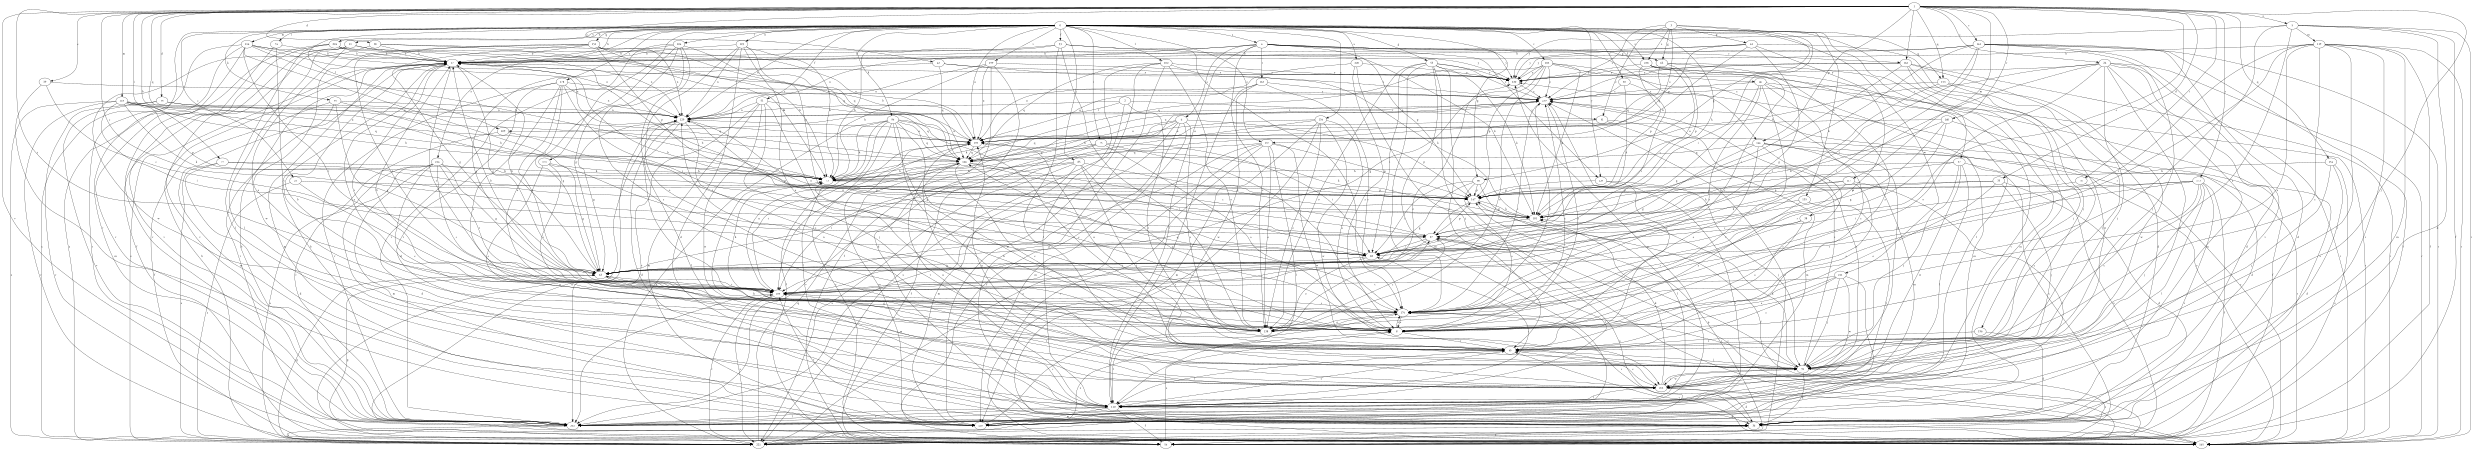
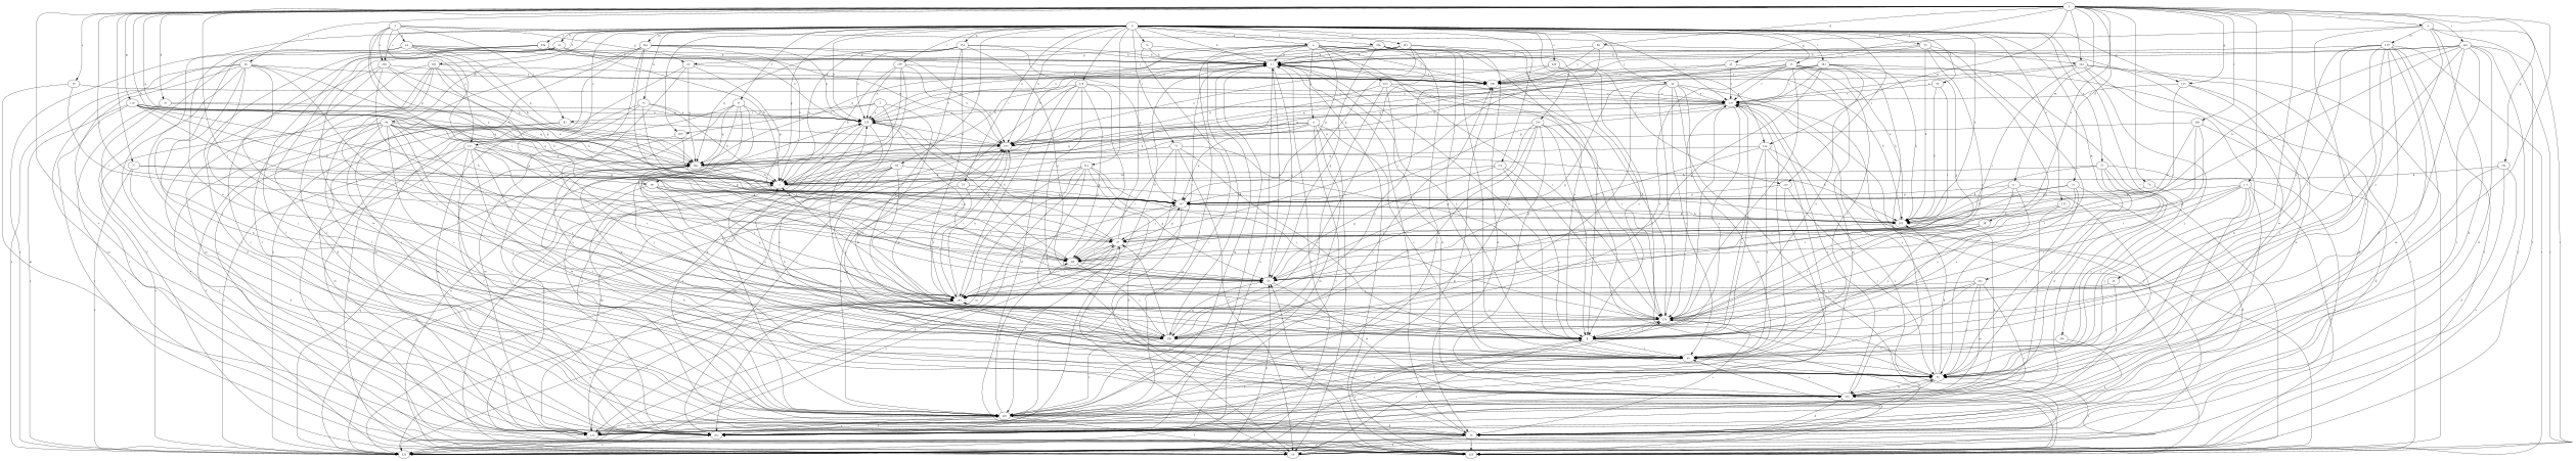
  strict digraph {
    fontname="EB Garamond"
    node [fontname="EB Garamond"]
    edge [fontname="EB Garamond"]
    0
    4
    11
    17
    25
    37
    46
    50
    51
    53
    55
    n12 [label=80]
    74
    75
    85
    94
    95
    101
    102
    104
    109
    116
    123
    129
    135
    137
    151
    153
    171
    178
    183
    193
    196
    199
    202
    211
    214
    220
    224
    229
    234
    238
    144
    162
    62
    6
    110
    138
    147
    163
    230
    73
    54
    212
    184
    221
    8
    165
    174
    120
    63
    91
    45
    239
    82
    n66 [label=166]
    27
    36
    1
    5
    26
    28
    34
    35
    38
    39
    42
+   43
    76
    77
    117
    118
    154
    160
    161
    173
    119
    2
    81
    3
    61
    0 -> 4 [label=a]
    0 -> 11 [label=b]
    0 -> 17 [label=b]
    0 -> 25 [label=c]
    0 -> 37 [label=e]
    0 -> 46 [label=f]
    0 -> 50 [label=f]
    0 -> 51 [label=f]
    0 -> 53 [label=f]
    0 -> 55 [label=g]
    0 -> n12 [label=g]
    0 -> 74 [label=i]
    0 -> 75 [label=i]
    0 -> 85 [label=j]
    0 -> 94 [label=k]
    0 -> 95 [label=k]
    0 -> 101 [label=k]
    0 -> 102 [label=l]
    0 -> 104 [label=l]
    0 -> 109 [label=l]
    0 -> 116 [label=m]
    0 -> 123 [label=n]
    0 -> 129 [label=n]
    0 -> 135 [label=o]
    0 -> 137 [label=o]
    0 -> 151 [label=q]
    0 -> 153 [label=q]
    0 -> 171 [label=s]
    0 -> 178 [label=t]
    0 -> 183 [label=t]
    0 -> 193 [label=u]
    0 -> 196 [label=v]
    0 -> 199 [label=v]
    0 -> 202 [label=v]
    0 -> 211 [label=w]
    0 -> 214 [label=x]
    0 -> 220 [label=x]
    0 -> 224 [label=y]
    0 -> 229 [label=y]
    0 -> 234 [label=z]
    0 -> 238 [label=z]
    4 -> 17 [label=b]
    4 -> 129 [label=n]
    4 -> 229 [label=y]
    4 -> 144 [label=p]
    4 -> 162 [label=r]
    4 -> 62 [label=g]
    4 -> 6 [label=a]
    4 -> 110 [label=l]
    4 -> 138 [label=o]
    4 -> 147 [label=p]
    4 -> 163 [label=r]
    4 -> 230 [label=y]
    11 -> 17 [label=b]
    11 -> 202 [label=v]
    11 -> 110 [label=l]
    11 -> 73 [label=h]
    11 -> 54 [label=f]
    11 -> 212 [label=w]
    17 -> 230 [label=y]
    17 -> 184 [label=t]
    17 -> 221 [label=x]
    17 -> 8 [label=a]
    17 -> 165 [label=r]
    17 -> 174 [label=s]
    17 -> 120 [label=m]
    17 -> 63 [label=g]
    25 -> 147 [label=p]
    25 -> 184 [label=t]
    25 -> 221 [label=x]
    37 -> 101 [label=k]
    37 -> 110 [label=l]
    37 -> 73 [label=h]
    37 -> 212 [label=w]
    37 -> 221 [label=x]
    37 -> 91 [label=j]
    46 -> 138 [label=o]
-   144 -> 221 [label=x]
+   46 -> 221 [label=x]
    46 -> 165 [label=r]
    46 -> 174 [label=s]
    46 -> 120 [label=m]
    46 -> 63 [label=g]
    46 -> 45 [label=e]
    46 -> 239 [label=z]
    50 -> 101 [label=k]
    50 -> 239 [label=z]
    50 -> 82 [label=i]
    51 -> 129 [label=n]
    51 -> 202 [label=v]
    51 -> 212 [label=w]
    51 -> 120 [label=m]
    51 -> 91 [label=j]
    51 -> 45 [label=e]
    51 -> n66 [label=q]
    53 -> 17 [label=b]
    53 -> 101 [label=k]
    53 -> 138 [label=o]
    53 -> 73 [label=h]
    53 -> 174 [label=s]
    53 -> 91 [label=j]
    55 -> 101 [label=k]
    55 -> 138 [label=o]
    55 -> 230 [label=y]
    55 -> 165 [label=r]
    55 -> 174 [label=s]
    55 -> 120 [label=m]
    55 -> 45 [label=e]
    55 -> 239 [label=z]
    55 -> 82 [label=i]
    n12 -> 110 [label=l]
    n12 -> 147 [label=p]
    n12 -> 8 [label=a]
    n12 -> 63 [label=g]
    n12 -> 82 [label=i]
    74 -> 17 [label=b]
    74 -> 202 [label=v]
    74 -> 174 [label=s]
    75 -> 202 [label=v]
    75 -> 54 [label=f]
    75 -> 8 [label=a]
    75 -> 174 [label=s]
    75 -> 82 [label=i]
    75 -> n66 [label=q]
    85 -> 101 [label=k]
    85 -> 73 [label=h]
    85 -> 184 [label=t]
    85 -> 221 [label=x]
    85 -> 8 [label=a]
    85 -> 120 [label=m]
    85 -> 91 [label=j]
    94 -> 193 [label=u]
    94 -> 110 [label=l]
    94 -> 138 [label=o]
    94 -> 73 [label=h]
    94 -> 54 [label=f]
    94 -> 221 [label=x]
    94 -> 8 [label=a]
    94 -> 165 [label=r]
    94 -> 91 [label=j]
    94 -> 45 [label=e]
    94 -> n66 [label=q]
    95 -> 129 [label=n]
    95 -> 73 [label=h]
    95 -> 54 [label=f]
    95 -> 120 [label=m]
    95 -> 63 [label=g]
    101 -> 17 [label=b]
    101 -> 147 [label=p]
    101 -> 27 [label=c]
    102 -> 101 [label=k]
    102 -> 110 [label=l]
    102 -> 138 [label=o]
    102 -> 230 [label=y]
    102 -> 120 [label=m]
    102 -> n66 [label=q]
    102 -> 36 [label=d]
    104 -> 17 [label=b]
    104 -> 202 [label=v]
    104 -> 8 [label=a]
    104 -> 63 [label=g]
    104 -> 91 [label=j]
    104 -> 45 [label=e]
    104 -> n66 [label=q]
    109 -> 202 [label=v]
    109 -> 82 [label=i]
    116 -> 17 [label=b]
    116 -> 129 [label=n]
    116 -> 193 [label=u]
    116 -> 202 [label=v]
    116 -> 73 [label=h]
    116 -> 184 [label=t]
    116 -> 221 [label=x]
    116 -> 165 [label=r]
    116 -> 82 [label=i]
    123 -> 17 [label=b]
    123 -> 129 [label=n]
    123 -> 138 [label=o]
    123 -> 147 [label=p]
    123 -> 73 [label=h]
    123 -> 8 [label=a]
    123 -> 36 [label=d]
    129 -> 193 [label=u]
    129 -> 110 [label=l]
    129 -> 138 [label=o]
    129 -> 63 [label=g]
    129 -> 239 [label=z]
    129 -> 36 [label=d]
    135 -> 101 [label=k]
    135 -> 110 [label=l]
    135 -> 8 [label=a]
    137 -> 110 [label=l]
    137 -> 138 [label=o]
    137 -> 147 [label=p]
    137 -> 212 [label=w]
    137 -> 184 [label=t]
    137 -> 221 [label=x]
    137 -> 165 [label=r]
    137 -> n66 [label=q]
    151 -> 17 [label=b]
    151 -> 129 [label=n]
    151 -> 147 [label=p]
    151 -> 73 [label=h]
    151 -> 184 [label=t]
    151 -> 8 [label=a]
    151 -> 63 [label=g]
    151 -> n66 [label=q]
    153 -> 212 [label=w]
    153 -> 91 [label=j]
    153 -> 239 [label=z]
    153 -> 82 [label=i]
    171 -> 73 [label=h]
    171 -> 174 [label=s]
    171 -> 63 [label=g]
    171 -> 45 [label=e]
    178 -> 129 [label=n]
    178 -> 202 [label=v]
    178 -> 184 [label=t]
    178 -> 8 [label=a]
    178 -> 63 [label=g]
    178 -> 239 [label=z]
    178 -> 82 [label=i]
    178 -> 36 [label=d]
    183 -> 101 [label=k]
    183 -> 138 [label=o]
    183 -> 147 [label=p]
    183 -> 230 [label=y]
    183 -> 212 [label=w]
    183 -> 165 [label=r]
    183 -> 63 [label=g]
    183 -> 239 [label=z]
    183 -> n66 [label=q]
    193 -> 17 [label=b]
    193 -> 101 [label=k]
    193 -> 184 [label=t]
    193 -> 120 [label=m]
    193 -> n66 [label=q]
    196 -> 45 [label=e]
    196 -> 36 [label=d]
    199 -> 129 [label=n]
    199 -> 193 [label=u]
    199 -> 230 [label=y]
    199 -> 73 [label=h]
    199 -> 54 [label=f]
    199 -> 36 [label=d]
    202 -> 17 [label=b]
    202 -> 110 [label=l]
    202 -> 221 [label=x]
    211 -> 202 [label=v]
    211 -> 212 [label=w]
    211 -> 184 [label=t]
    211 -> 8 [label=a]
    211 -> 91 [label=j]
    211 -> 45 [label=e]
    214 -> 73 [label=h]
    214 -> 184 [label=t]
    214 -> 221 [label=x]
    214 -> 174 [label=s]
    214 -> 120 [label=m]
    214 -> 63 [label=g]
    214 -> 45 [label=e]
    214 -> 36 [label=d]
    220 -> 193 [label=u]
    220 -> 230 [label=y]
    220 -> 8 [label=a]
    220 -> 91 [label=j]
    224 -> 17 [label=b]
    224 -> 129 [label=n]
    224 -> 193 [label=u]
    224 -> 202 [label=v]
    224 -> 110 [label=l]
    224 -> 221 [label=x]
    229 -> 202 [label=v]
    229 -> 147 [label=p]
    229 -> 91 [label=j]
    234 -> 193 [label=u]
    234 -> 138 [label=o]
    234 -> 212 [label=w]
    234 -> 8 [label=a]
    234 -> 165 [label=r]
    234 -> 120 [label=m]
    234 -> 63 [label=g]
    238 -> 202 [label=v]
    238 -> 110 [label=l]
    238 -> 147 [label=p]
    238 -> 230 [label=y]
    238 -> 174 [label=s]
    238 -> 27 [label=c]
    144 -> 8 [label=a]
    144 -> 165 [label=r]
    144 -> 120 [label=m]
    144 -> 63 [label=g]
    144 -> 45 [label=e]
    144 -> n66 [label=q]
    162 -> 230 [label=y]
    162 -> 212 [label=w]
    162 -> 165 [label=r]
    162 -> 91 [label=j]
    162 -> 239 [label=z]
    162 -> 82 [label=i]
    162 -> 36 [label=d]
    62 -> 147 [label=p]
    62 -> 230 [label=y]
    62 -> 8 [label=a]
    62 -> 120 [label=m]
    62 -> n66 [label=q]
    6 -> 193 [label=u]
    6 -> 202 [label=v]
    6 -> 147 [label=p]
    6 -> 73 [label=h]
    6 -> 54 [label=f]
    6 -> 120 [label=m]
    6 -> 45 [label=e]
    6 -> n66 [label=q]
    110 -> 193 [label=u]
    110 -> 202 [label=v]
    110 -> 230 [label=y]
    110 -> 73 [label=h]
    110 -> 54 [label=f]
    110 -> 120 [label=m]
    110 -> 45 [label=e]
    110 -> 82 [label=i]
    110 -> 36 [label=d]
    138 -> 193 [label=u]
    138 -> 110 [label=l]
    138 -> 230 [label=o]
    138 -> 73 [label=h]
    138 -> 63 [label=g]
    138 -> 27 [label=c]
    147 -> 101 [label=k]
    147 -> 54 [label=f]
    147 -> 27 [label=c]
    163 -> 193 [label=u]
    163 -> 110 [label=l]
    163 -> 212 [label=w]
    163 -> 174 [label=s]
    163 -> 239 [label=z]
    230 -> 239 [label=z]
    73 -> 147 [label=p]
    54 -> 129 [label=n]
    54 -> 8 [label=a]
    54 -> 27 [label=c]
    212 -> 101 [label=k]
    212 -> 193 [label=u]
    212 -> 110 [label=l]
    212 -> 184 [label=t]
    212 -> 165 [label=r]
    212 -> 91 [label=j]
    212 -> 45 [label=e]
    212 -> 239 [label=z]
    212 -> 36 [label=d]
    184 -> 17 [label=b]
    184 -> 193 [label=u]
    184 -> 202 [label=v]
    184 -> 73 [label=h]
    184 -> 221 [label=x]
    184 -> 174 [label=s]
    184 -> 27 [label=c]
    221 -> 17 [label=b]
    221 -> 147 [label=p]
    221 -> 184 [label=t]
    221 -> 63 [label=g]
    221 -> 239 [label=z]
    221 -> n66 [label=q]
    8 -> 17 [label=b]
    8 -> 221 [label=x]
    8 -> 174 [label=s]
    8 -> 45 [label=e]
    8 -> 239 [label=z]
    165 -> 129 [label=n]
    165 -> 230 [label=y]
    165 -> 63 [label=g]
    165 -> 45 [label=e]
    174 -> 17 [label=b]
    174 -> 138 [label=o]
    174 -> 8 [label=a]
    174 -> 239 [label=z]
    174 -> n66 [label=q]
    120 -> 184 [label=t]
    120 -> 174 [label=s]
    63 -> 17 [label=b]
    63 -> 212 [label=w]
    63 -> 184 [label=t]
    91 -> 101 [label=k]
    91 -> 212 [label=w]
    91 -> 221 [label=x]
    91 -> 174 [label=s]
    91 -> 239 [label=z]
    91 -> 36 [label=d]
    45 -> 129 [label=n]
    45 -> 110 [label=l]
    45 -> 91 [label=j]
    45 -> 239 [label=z]
    239 -> 129 [label=n]
    239 -> 193 [label=u]
    239 -> 73 [label=h]
    239 -> 54 [label=f]
    239 -> 8 [label=a]
    239 -> 174 [label=s]
    82 -> 129 [label=n]
    82 -> 138 [label=o]
    82 -> 63 [label=g]
    n66 -> 73 [label=h]
    n66 -> 184 [label=t]
    n66 -> 91 [label=j]
    n66 -> 45 [label=e]
    n66 -> 82 [label=i]
    n66 -> 27 [label=c]
    27 -> 17 [label=b]
    27 -> 129 [label=n]
    27 -> 110 [label=l]
    27 -> 147 [label=p]
    27 -> 184 [label=t]
    27 -> 221 [label=x]
    27 -> 82 [label=i]
    36 -> 17 [label=b]
    36 -> 54 [label=f]
    36 -> 221 [label=x]
    36 -> 165 [label=r]
    36 -> 174 [label=s]
    1 -> 153 [label=q]
    1 -> 202 [label=v]
    1 -> 144 [label=p]
    1 -> 162 [label=r]
    1 -> 73 [label=h]
    1 -> 184 [label=t]
    1 -> 91 [label=j]
    1 -> n66 [label=q]
    1 -> 27 [label=c]
    1 -> 5 [label=a]
    1 -> 26 [label=c]
    1 -> 28 [label=d]
    1 -> 34 [label=d]
    1 -> 35 [label=d]
    1 -> 38 [label=e]
    1 -> 39 [label=e]
    1 -> 42 [label=e]
+   1 -> 43 [label=e]
    1 -> 76 [label=i]
    1 -> 77 [label=i]
    1 -> 117 [label=m]
    1 -> 118 [label=m]
    1 -> 154 [label=q]
    1 -> 160 [label=r]
    1 -> 161 [label=r]
    1 -> 173 [label=s]
    5 -> 230 [label=y]
    5 -> 54 [label=f]
    5 -> 8 [label=a]
    5 -> 165 [label=r]
    5 -> 174 [label=s]
    5 -> 36 [label=d]
    5 -> 119 [label=m]
    26 -> 138 [label=o]
    26 -> 230 [label=y]
    26 -> 73 [label=h]
    26 -> 212 [label=w]
    26 -> 184 [label=t]
    26 -> 221 [label=x]
    26 -> 165 [label=r]
    26 -> 120 [label=m]
    26 -> 91 [label=j]
    26 -> 36 [label=d]
    28 -> 17 [label=b]
    28 -> 193 [label=u]
    28 -> 230 [label=y]
    28 -> 212 [label=w]
    34 -> 129 [label=n]
    34 -> 202 [label=v]
    34 -> 165 [label=r]
    34 -> n66 [label=q]
    35 -> 138 [label=o]
    35 -> 147 [label=p]
    35 -> 91 [label=j]
    35 -> 27 [label=c]
    35 -> 36 [label=d]
    38 -> 8 [label=a]
    38 -> 174 [label=s]
    38 -> 27 [label=c]
    39 -> 120 [label=m]
    39 -> 239 [label=z]
    39 -> 27 [label=c]
    42 -> 230 [label=y]
    42 -> 63 [label=g]
    42 -> 239 [label=z]
    42 -> n66 [label=q]
+   43 -> 184 [label=t]
+   43 -> 91 [label=j]
    76 -> 147 [label=p]
    76 -> 45 [label=e]
    77 -> 147 [label=p]
    77 -> 73 [label=h]
    77 -> 221 [label=x]
    77 -> 36 [label=d]
    117 -> 101 [label=k]
    117 -> 202 [label=v]
    117 -> 147 [label=p]
    117 -> 184 [label=t]
    117 -> 8 [label=a]
    118 -> 101 [label=k]
    118 -> 129 [label=n]
    118 -> 193 [label=u]
    118 -> 147 [label=p]
    118 -> 73 [label=h]
    118 -> 221 [label=x]
    118 -> 165 [label=r]
    118 -> 82 [label=i]
    118 -> n66 [label=q]
    154 -> 73 [label=h]
    154 -> 221 [label=x]
    154 -> 91 [label=j]
    154 -> 36 [label=d]
    160 -> 101 [label=k]
    160 -> 193 [label=u]
    160 -> 174 [label=s]
    160 -> 63 [label=g]
    160 -> 36 [label=d]
    161 -> 17 [label=b]
    161 -> 101 [label=k]
    161 -> 202 [label=v]
    161 -> 230 [label=y]
    161 -> 54 [label=f]
    161 -> 184 [label=t]
    161 -> 165 [label=r]
    161 -> 91 [label=j]
    161 -> 82 [label=i]
    161 -> 36 [label=d]
    173 -> 202 [label=v]
    173 -> 110 [label=l]
    173 -> 147 [label=p]
    173 -> 54 [label=f]
    173 -> 174 [label=s]
    173 -> 91 [label=j]
    173 -> 45 [label=e]
    173 -> 82 [label=i]
    119 -> 17 [label=b]
    119 -> 202 [label=v]
    119 -> 110 [label=l]
    119 -> 54 [label=f]
    119 -> 184 [label=t]
    119 -> 8 [label=a]
    119 -> 165 [label=r]
    119 -> 174 [label=s]
    119 -> 120 [label=m]
    119 -> 45 [label=e]
    2 -> 109 [label=l]
    2 -> 129 [label=n]
    2 -> 221 [label=x]
    2 -> 45 [label=e]
    2 -> 81 [label=i]
    81 -> 193 [label=u]
    81 -> 165 [label=r]
    81 -> 120 [label=m]
    3 -> n12 [label=g]
    3 -> 137 [label=o]
    3 -> 238 [label=z]
    3 -> 62 [label=g]
    3 -> 239 [label=z]
    3 -> 82 [label=i]
    3 -> 81 [label=i]
    3 -> 61 [label=g]
    61 -> 17 [label=b]
    61 -> 138 [label=o]
    61 -> 230 [label=y]
    61 -> 73 [label=h]
    61 -> 63 [label=g]
    61 -> 91 [label=j]
    61 -> n66 [label=q]
  }
